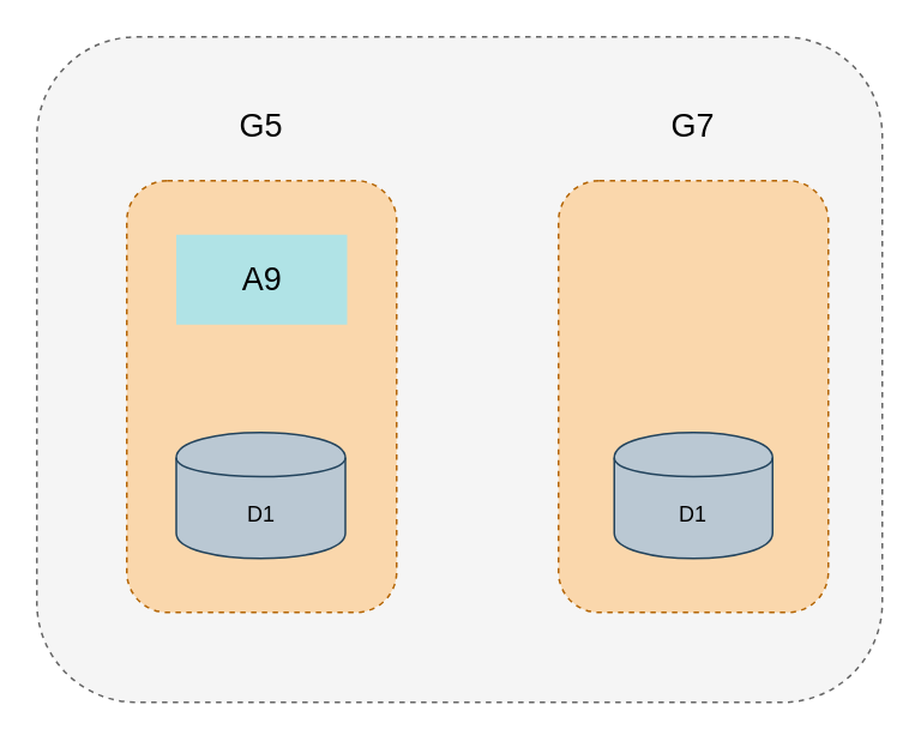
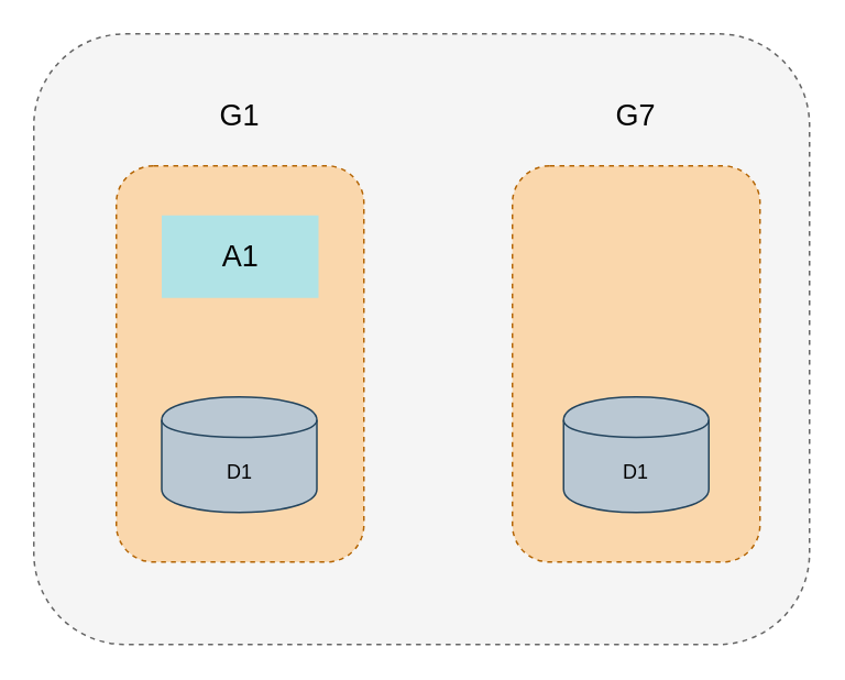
  <mxCell id="0" />
  <mxCell id="1" parent="0" />
  <mxCell id="2" value="" style="rounded=1;whiteSpace=wrap;html=1;fillColor=#f5f5f5;strokeColor=#666666;fontColor=#333333;dashed=1;" parent="1" vertex="1"><mxGeometry x="20" y="20" width="470" height="370" as="geometry" /></mxCell>
  <mxCell id="3" value="" style="rounded=1;whiteSpace=wrap;html=1;fillColor=#fad7ac;strokeColor=#b46504;dashed=1;" parent="1" vertex="1"><mxGeometry x="70" y="100" width="150" height="240" as="geometry" /></mxCell>
  <mxCell id="4" value="" style="rounded=1;whiteSpace=wrap;html=1;fillColor=#fad7ac;strokeColor=#b46504;dashed=1;" parent="1" vertex="1"><mxGeometry x="310" y="100" width="150" height="240" as="geometry" /></mxCell>
- <mxCell id="5" value="&lt;font style=&quot;font-size: 18px&quot;&gt;G5&lt;/font&gt;" style="text;html=1;strokeColor=none;fillColor=none;align=center;verticalAlign=middle;whiteSpace=wrap;rounded=0;dashed=1;" parent="1" vertex="1"><mxGeometry x="125" y="60" width="40" height="20" as="geometry" /></mxCell>
+ <mxCell id="5" value="&lt;font style=&quot;font-size: 18px&quot;&gt;G1&lt;/font&gt;" style="text;html=1;strokeColor=none;fillColor=none;align=center;verticalAlign=middle;whiteSpace=wrap;rounded=0;dashed=1;" parent="1" vertex="1"><mxGeometry x="125" y="60" width="40" height="20" as="geometry" /></mxCell>
  <mxCell id="6" value="&lt;font style=&quot;font-size: 18px&quot;&gt;G7&lt;/font&gt;" style="text;html=1;strokeColor=none;fillColor=none;align=center;verticalAlign=middle;whiteSpace=wrap;rounded=0;dashed=1;" parent="1" vertex="1"><mxGeometry x="365" y="60" width="40" height="20" as="geometry" /></mxCell>
- <mxCell id="7" value="&lt;font style=&quot;font-size: 18px&quot;&gt;A9&lt;/font&gt;" style="rounded=0;whiteSpace=wrap;html=1;dashed=1;fillColor=#b0e3e6;strokeColor=none;" parent="1" vertex="1"><mxGeometry x="97.5" y="130" width="95" height="50" as="geometry" /></mxCell>
+ <mxCell id="7" value="&lt;font style=&quot;font-size: 18px&quot;&gt;A1&lt;/font&gt;" style="rounded=0;whiteSpace=wrap;html=1;dashed=1;fillColor=#b0e3e6;strokeColor=none;" parent="1" vertex="1"><mxGeometry x="97.5" y="130" width="95" height="50" as="geometry" /></mxCell>
  <mxCell id="8" value="D1" style="shape=cylinder;whiteSpace=wrap;html=1;boundedLbl=1;backgroundOutline=1;fillColor=#bac8d3;strokeColor=#23445d;" parent="1" vertex="1"><mxGeometry x="97.5" y="240" width="94" height="70" as="geometry" /></mxCell>
  <mxCell id="9" value="D1" style="shape=cylinder;whiteSpace=wrap;html=1;boundedLbl=1;backgroundOutline=1;fillColor=#bac8d3;strokeColor=#23445d;" parent="1" vertex="1"><mxGeometry x="341" y="240" width="88" height="70" as="geometry" /></mxCell>
